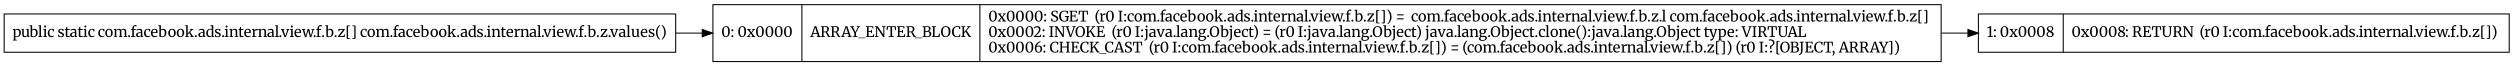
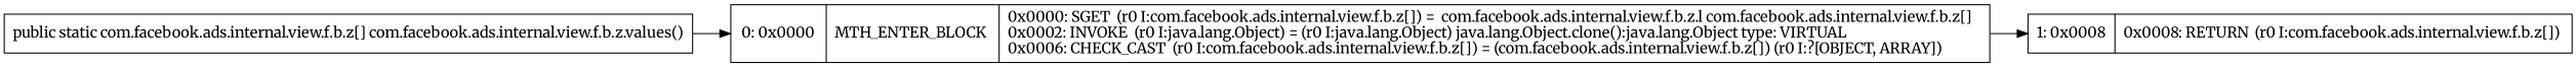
  digraph {
    rankdir=LR
    fontname=Merriweather
    node [shape=record fontname=Merriweather]
    edge [fontname=Merriweather]
-   n1 [label="{0\:\ 0x0000|ARRAY_ENTER_BLOCK\l|0x0000: SGET  (r0 I:com.facebook.ads.internal.view.f.b.z[]) =  com.facebook.ads.internal.view.f.b.z.l com.facebook.ads.internal.view.f.b.z[] \l0x0002: INVOKE  (r0 I:java.lang.Object) = (r0 I:java.lang.Object) java.lang.Object.clone():java.lang.Object type: VIRTUAL \l0x0006: CHECK_CAST  (r0 I:com.facebook.ads.internal.view.f.b.z[]) = (com.facebook.ads.internal.view.f.b.z[]) (r0 I:?[OBJECT, ARRAY]) \l}"]
+   n1 [label="{0\:\ 0x0000|MTH_ENTER_BLOCK\l|0x0000: SGET  (r0 I:com.facebook.ads.internal.view.f.b.z[]) =  com.facebook.ads.internal.view.f.b.z.l com.facebook.ads.internal.view.f.b.z[] \l0x0002: INVOKE  (r0 I:java.lang.Object) = (r0 I:java.lang.Object) java.lang.Object.clone():java.lang.Object type: VIRTUAL \l0x0006: CHECK_CAST  (r0 I:com.facebook.ads.internal.view.f.b.z[]) = (com.facebook.ads.internal.view.f.b.z[]) (r0 I:?[OBJECT, ARRAY]) \l}"]
    n2 [label="{1\:\ 0x0008|0x0008: RETURN  (r0 I:com.facebook.ads.internal.view.f.b.z[]) \l}"]
    n3 [label="{public static com.facebook.ads.internal.view.f.b.z[] com.facebook.ads.internal.view.f.b.z.values() }"]
    n1 -> n2
    n3 -> n1
  }
